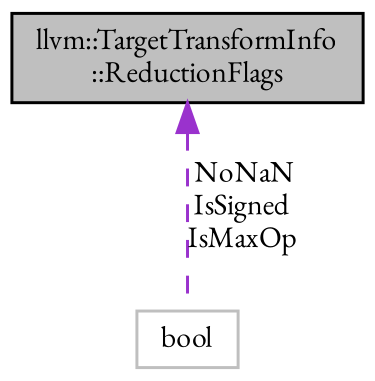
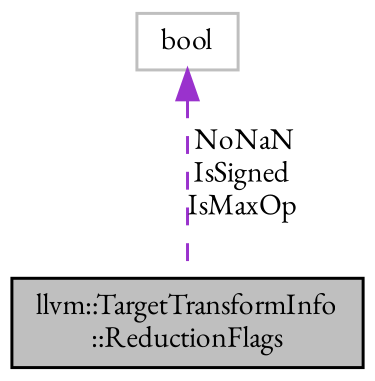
  digraph {
    fontname="EB Garamond"
    node [fontname="EB Garamond" fontsize=10 shape=record]
    n1 [color=black fillcolor=grey75 fontcolor=black height=0.2 label="llvm::TargetTransformInfo\l::ReductionFlags" style=filled width=0.4]
    n2 [color=grey75 height=0.2 label=bool width=0.4]
-   n1 -> n2 [color=darkorchid3 dir=back fontname="EB Garamond" fontsize=10 label=" NoNaN\nIsSigned\nIsMaxOp" labelfontname=Helvetica labelfontsize=10 style=dashed]
+   n2 -> n1 [color=darkorchid3 dir=back fontname="EB Garamond" fontsize=10 label=" NoNaN\nIsSigned\nIsMaxOp" labelfontname=Helvetica labelfontsize=10 style=dashed]
  }
